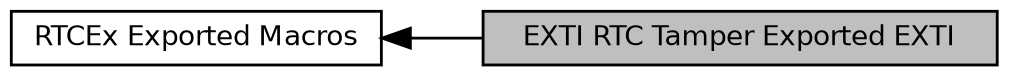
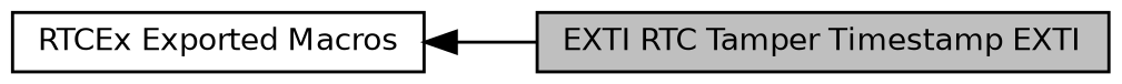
  digraph {
    rankdir=LR
    node [color=black fontname=Helvetica fontsize=10 shape=box style=filled]
-   n1 [fillcolor=grey75 fontcolor=black height=0.2 label="EXTI RTC Tamper Exported EXTI" width=0.4]
+   n1 [fillcolor=grey75 fontcolor=black height=0.2 label="EXTI RTC Tamper Timestamp EXTI" width=0.4]
    n2 [fillcolor=white height=0.2 label="RTCEx Exported Macros" width=0.4]
    n2 -> n1 [dir=back fontname=Helvetica fontsize=10 labelfontname=Helvetica labelfontsize=10 shape=plaintext style=solid]
  }
